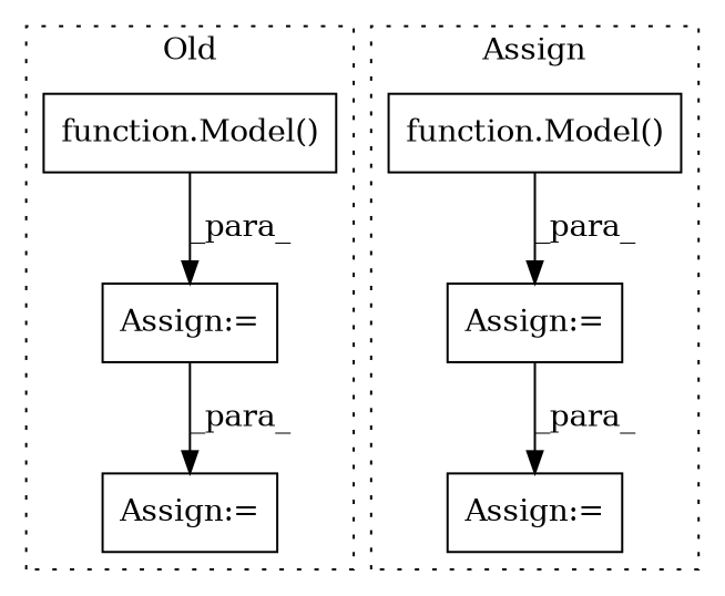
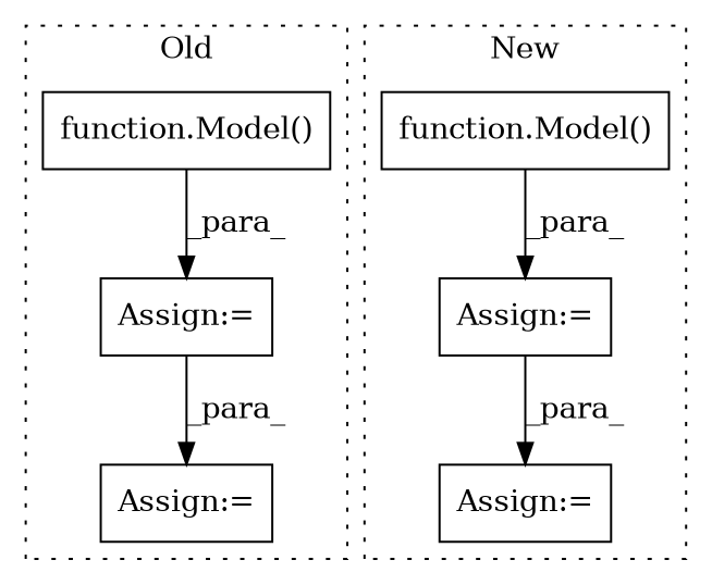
  digraph {
    node [a=68 l=3 shape=box]
    n1 [a=75 l="6,1" label="function.Model()" s="1341,1366"]
    n2 [label="Assign:=" s=2051]
    n3 [label="Assign:=" s=1338]
    n4 [a=75 l="6,1" label="function.Model()" s="2117,2141"]
    n5 [label="Assign:=" s=2915]
    n6 [label="Assign:=" s=2705]
    subgraph cluster_1 {
      label=Old
      style=dotted
      n1
      n2
      n3
    }
    subgraph cluster_2 {
-     label=Assign
+     label=New
      style=dotted
      n4
      n5
      n6
    }
    n1 -> n3 [label=_para_]
    n3 -> n2 [label=_para_]
    n4 -> n6 [label=_para_]
    n6 -> n5 [label=_para_]
  }
